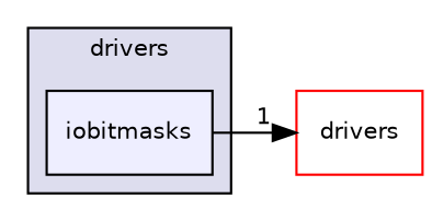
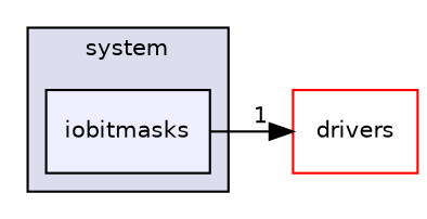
  digraph {
    compound=true
    rankdir=LR
    node [fontname=Helvetica fontsize=10 shape=box style=filled]
    n1 [fillcolor="#eeeeff" label=iobitmasks pencolor=black]
    n2 [color=red fillcolor=white label=drivers]
    subgraph cluster_1 {
      bgcolor="#ddddee"
      fontname=Helvetica
      fontsize=10
-     label=drivers
+     label=system
      pencolor=black
      n1
    }
    n1 -> n2 [headlabel=1 labeldistance=1.5 labelfontname=Helvetica labelfontsize=10]
  }
